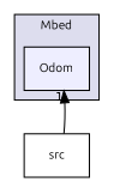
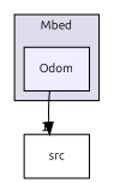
  digraph {
    compound=true
    fontname=Ubuntu
    node [fontname=Ubuntu fontsize=10 shape=box]
    n1 [fillcolor="#eeeeff" label=Odom pencolor=black style=filled]
    n2 [label=src]
    subgraph cluster_1 {
      bgcolor="#ddddee"
      fontsize=10
      label=Mbed
      pencolor=black
      n1
    }
-   n2 -> n1 [headlabel=1 labeldistance=1.5 labelfontname=Helvetica labelfontsize=10 fontname=Ubuntu]
+   n1 -> n2 [headlabel=1 labeldistance=1.5 labelfontname=Helvetica labelfontsize=10 fontname=Ubuntu]
  }
